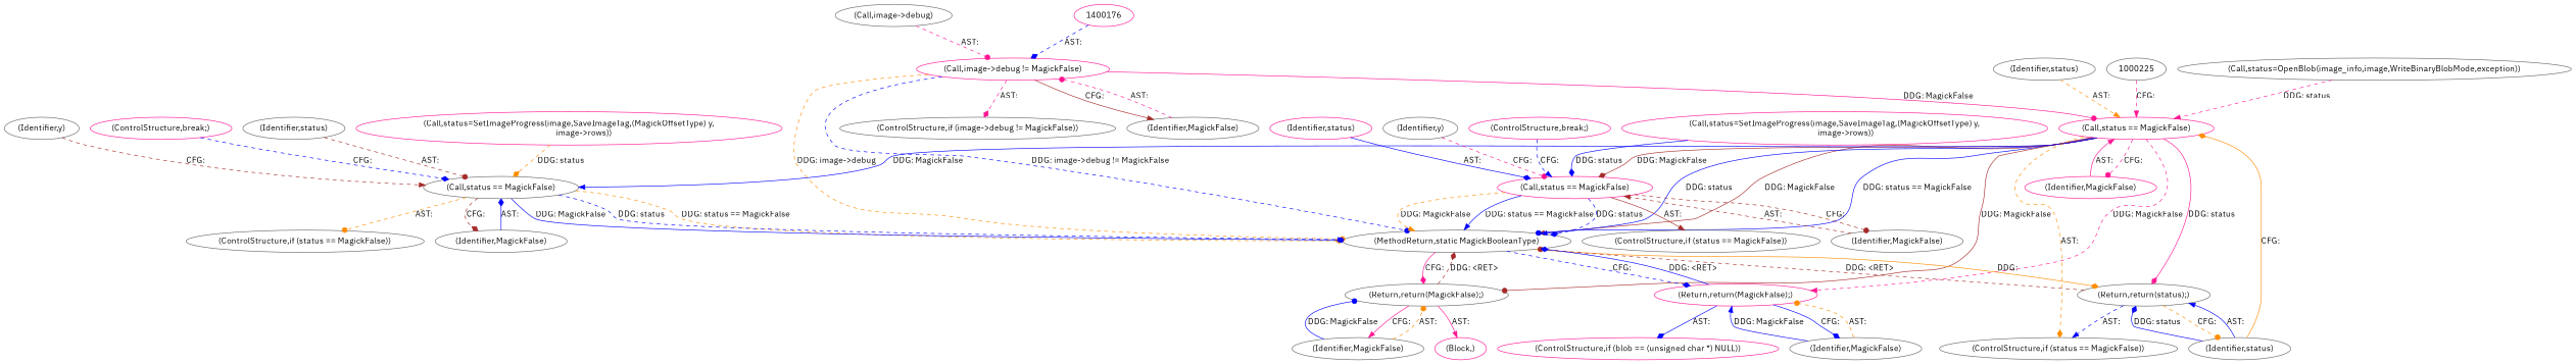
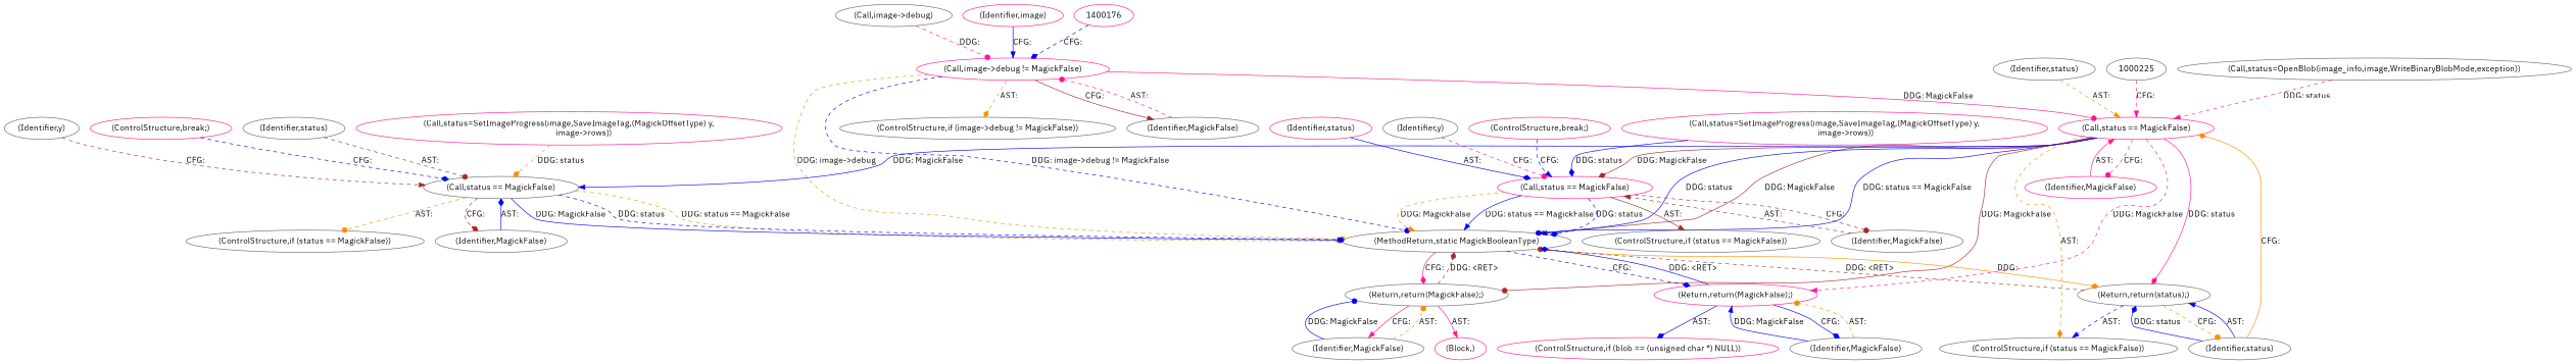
  digraph {
    fontname="IBM Plex Sans"
    node [color=gray40 fontname="IBM Plex Sans"]
    edge [arrowhead=diamond color=blue fontname="IBM Plex Sans" style=dashed]
    n1 [color=deeppink label="(Call,image->debug != MagickFalse)"]
    n2 [color=deeppink label="(Call,status == MagickFalse)"]
    n3 [label="(MethodReturn,static MagickBooleanType)"]
    n4 [label="(ControlStructure,if (image->debug != MagickFalse))"]
    n5 [label="(Identifier,MagickFalse)"]
    n6 [label="(Return,return(status);)"]
    n7 [label="(Return,return(MagickFalse);)"]
    n8 [color=deeppink label="(Return,return(MagickFalse);)"]
    n9 [color=deeppink label="(Call,status == MagickFalse)"]
    n10 [label="(Call,status == MagickFalse)"]
    n11 [label="(ControlStructure,if (status == MagickFalse))"]
    n12 [color=deeppink label="(Identifier,MagickFalse)"]
    n13 [label="(Identifier,status)"]
    n14 [label="(Identifier,MagickFalse)"]
    n15 [color=deeppink label="(Block,)"]
    n16 [color=deeppink label="(ControlStructure,if (blob == (unsigned char *) NULL))"]
    n17 [label="(Identifier,MagickFalse)"]
    n18 [label="(ControlStructure,if (status == MagickFalse))"]
    n19 [label="(Identifier,MagickFalse)"]
    n20 [label="(ControlStructure,if (status == MagickFalse))"]
    n21 [label="(Identifier,MagickFalse)"]
    n22 [color=deeppink label="(Call,status=SetImageProgress(image,SaveImageTag,(MagickOffsetType) y,\n                image->rows))"]
    n23 [label="(Call,status=OpenBlob(image_info,image,WriteBinaryBlobMode,exception))"]
    n24 [color=deeppink label="(Identifier,status)"]
    n25 [label="(Identifier,y)"]
    n26 [color=deeppink label="(ControlStructure,break;)"]
    n27 [label="(Call,image->debug)"]
    n28 [label="(Identifier,status)"]
    n29 [label="(Identifier,status)"]
+   n30 [color=deeppink label="(Identifier,image)"]
    n31 [label="(Identifier,y)"]
    n32 [color=deeppink label="(ControlStructure,break;)"]
    n33 [color=deeppink label="(Call,status=SetImageProgress(image,SaveImageTag,(MagickOffsetType) y,\n            image->rows))"]
    n34 [color=deeppink label=1400176]
    1000225
    n1 -> n2 [arrowhead=dot color=deeppink label="DDG: MagickFalse" style=solid]
    n1 -> n3 [arrowhead=dot color=darkorange label="DDG: image->debug"]
    n1 -> n3 [arrowhead=dot label="DDG: image->debug != MagickFalse"]
-   n1 -> n4 [color=deeppink label="AST: "]
+   n1 -> n4 [color=darkorange label="AST: "]
    n1 -> n5 [arrowhead=normal color=brown label="CFG: " style=solid]
    n2 -> n3 [arrowhead=normal color=brown label="DDG: MagickFalse" style=solid]
    n2 -> n3 [arrowhead=dot label="DDG: status == MagickFalse" style=solid]
    n2 -> n3 [arrowhead=normal label="DDG: status" style=solid]
    n2 -> n6 [color=deeppink label="DDG: status" style=solid]
    n2 -> n7 [arrowhead=dot color=brown label="DDG: MagickFalse" style=solid]
    n2 -> n8 [arrowhead=normal color=deeppink label="DDG: MagickFalse"]
    n2 -> n9 [color=brown label="DDG: MagickFalse" style=solid]
    n2 -> n10 [arrowhead=normal label="DDG: MagickFalse" style=solid]
    n2 -> n11 [color=darkorange label="AST: "]
    n2 -> n12 [arrowhead=dot color=deeppink label="CFG: "]
    n3 -> n6 [color=darkorange label="DDG: " style=solid]
    n3 -> n7 [color=deeppink label="CFG: " style=solid]
    n3 -> n8 [label="CFG: "]
    n5 -> n1 [arrowhead=dot color=deeppink label="AST: "]
    n6 -> n3 [arrowhead=dot color=brown label="DDG: <RET>"]
    n6 -> n11 [arrowhead=normal label="AST: "]
    n6 -> n13 [arrowhead=dot color=darkorange label="CFG: "]
    n7 -> n3 [color=brown label="DDG: <RET>"]
    n7 -> n14 [arrowhead=normal color=deeppink label="CFG: " style=solid]
    n7 -> n15 [arrowhead=normal color=deeppink label="AST: " style=solid]
    n8 -> n3 [label="DDG: <RET>" style=solid]
    n8 -> n16 [label="AST: " style=solid]
    n8 -> n17 [label="CFG: " style=solid]
    n9 -> n3 [arrowhead=normal color=darkorange label="DDG: MagickFalse"]
    n9 -> n3 [arrowhead=normal label="DDG: status == MagickFalse" style=solid]
    n9 -> n3 [label="DDG: status"]
    n9 -> n18 [arrowhead=normal color=brown label="AST: " style=solid]
    n9 -> n19 [arrowhead=dot color=brown label="CFG: "]
    n10 -> n3 [color=darkorange label="DDG: status == MagickFalse"]
    n10 -> n3 [arrowhead=dot label="DDG: MagickFalse" style=solid]
    n10 -> n3 [arrowhead=normal label="DDG: status"]
    n10 -> n20 [arrowhead=dot color=darkorange label="AST: "]
    n10 -> n21 [color=brown label="CFG: "]
    n12 -> n2 [arrowhead=normal color=deeppink label="AST: " style=solid]
    n13 -> n2 [color=darkorange label="CFG: " style=solid]
    n13 -> n6 [arrowhead=normal label="AST: " style=solid]
    n13 -> n6 [label="DDG: status" style=solid]
    n14 -> n7 [arrowhead=dot color=darkorange label="AST: "]
    n14 -> n7 [arrowhead=dot label="DDG: MagickFalse" style=solid]
    n17 -> n8 [arrowhead=dot color=darkorange label="AST: "]
    n17 -> n8 [arrowhead=normal label="DDG: MagickFalse" style=solid]
    n19 -> n9 [arrowhead=normal color=brown label="AST: "]
    n21 -> n10 [label="AST: " style=solid]
    n22 -> n10 [color=darkorange label="DDG: status"]
    n23 -> n2 [arrowhead=normal color=deeppink label="DDG: status"]
    n24 -> n9 [label="AST: " style=solid]
    n25 -> n10 [arrowhead=normal color=brown label="CFG: "]
    n26 -> n10 [label="CFG: "]
-   n27 -> n1 [arrowhead=dot color=deeppink label="AST: "]
+   n27 -> n1 [arrowhead=dot color=deeppink label="DDG: "]
    n28 -> n2 [arrowhead=normal color=darkorange label="AST: "]
    n29 -> n10 [arrowhead=dot color=brown label="AST: "]
+   n30 -> n1 [arrowhead=normal label="CFG: " style=solid]
    n31 -> n9 [arrowhead=dot color=deeppink label="CFG: "]
    n32 -> n9 [arrowhead=normal label="CFG: "]
    n33 -> n9 [label="DDG: status" style=solid]
-   n34 -> n1 [label="AST: "]
+   n34 -> n1 [label="CFG: "]
    1000225 -> n2 [arrowhead=normal color=deeppink label="CFG: "]
  }
